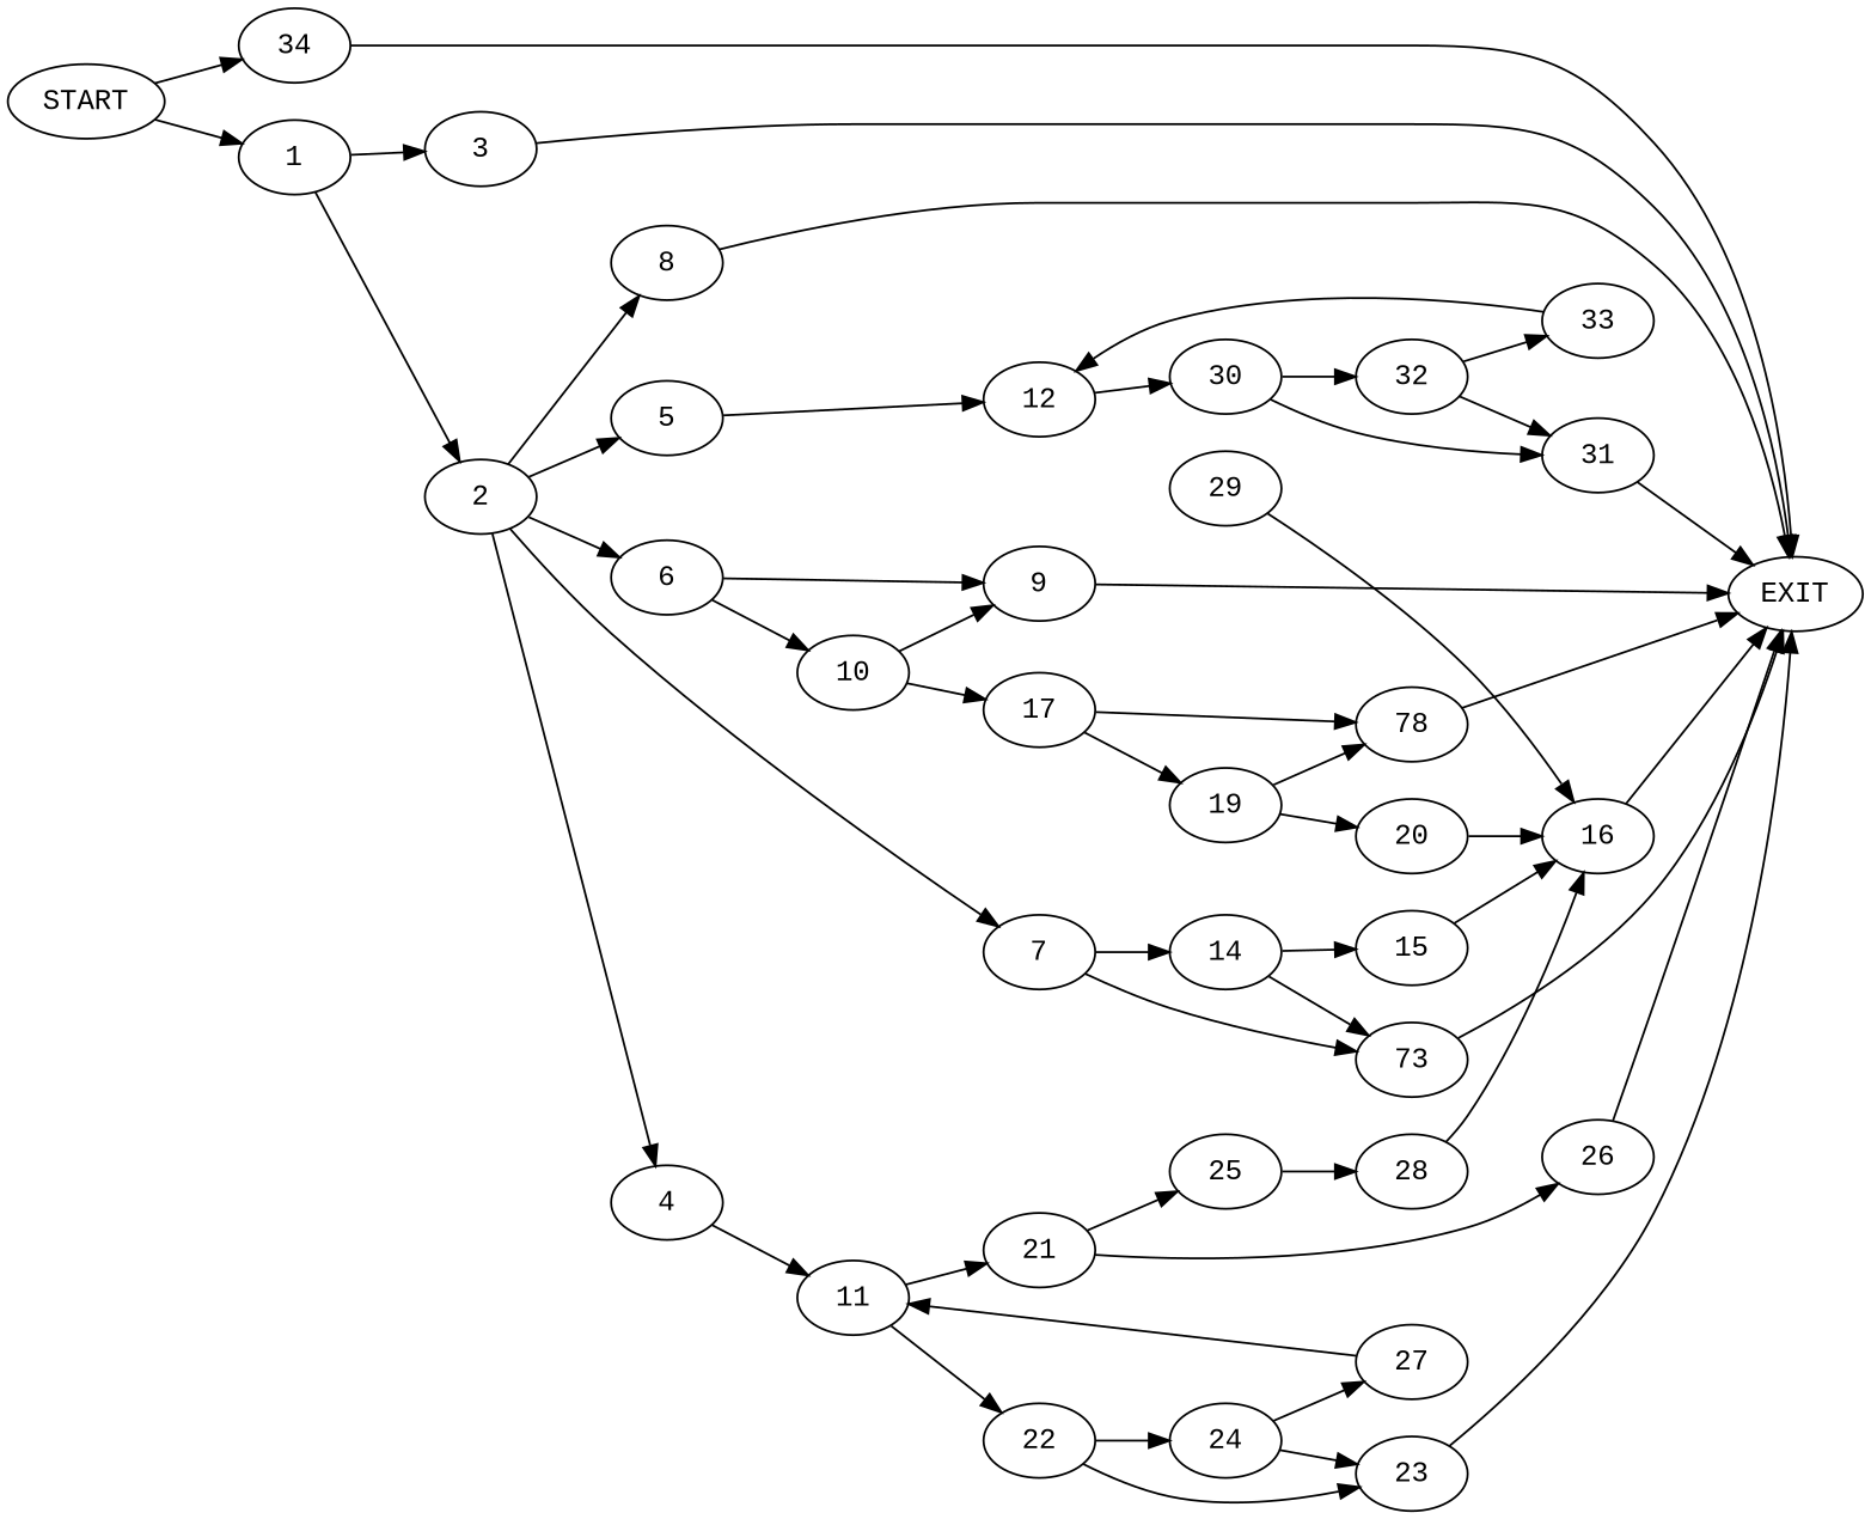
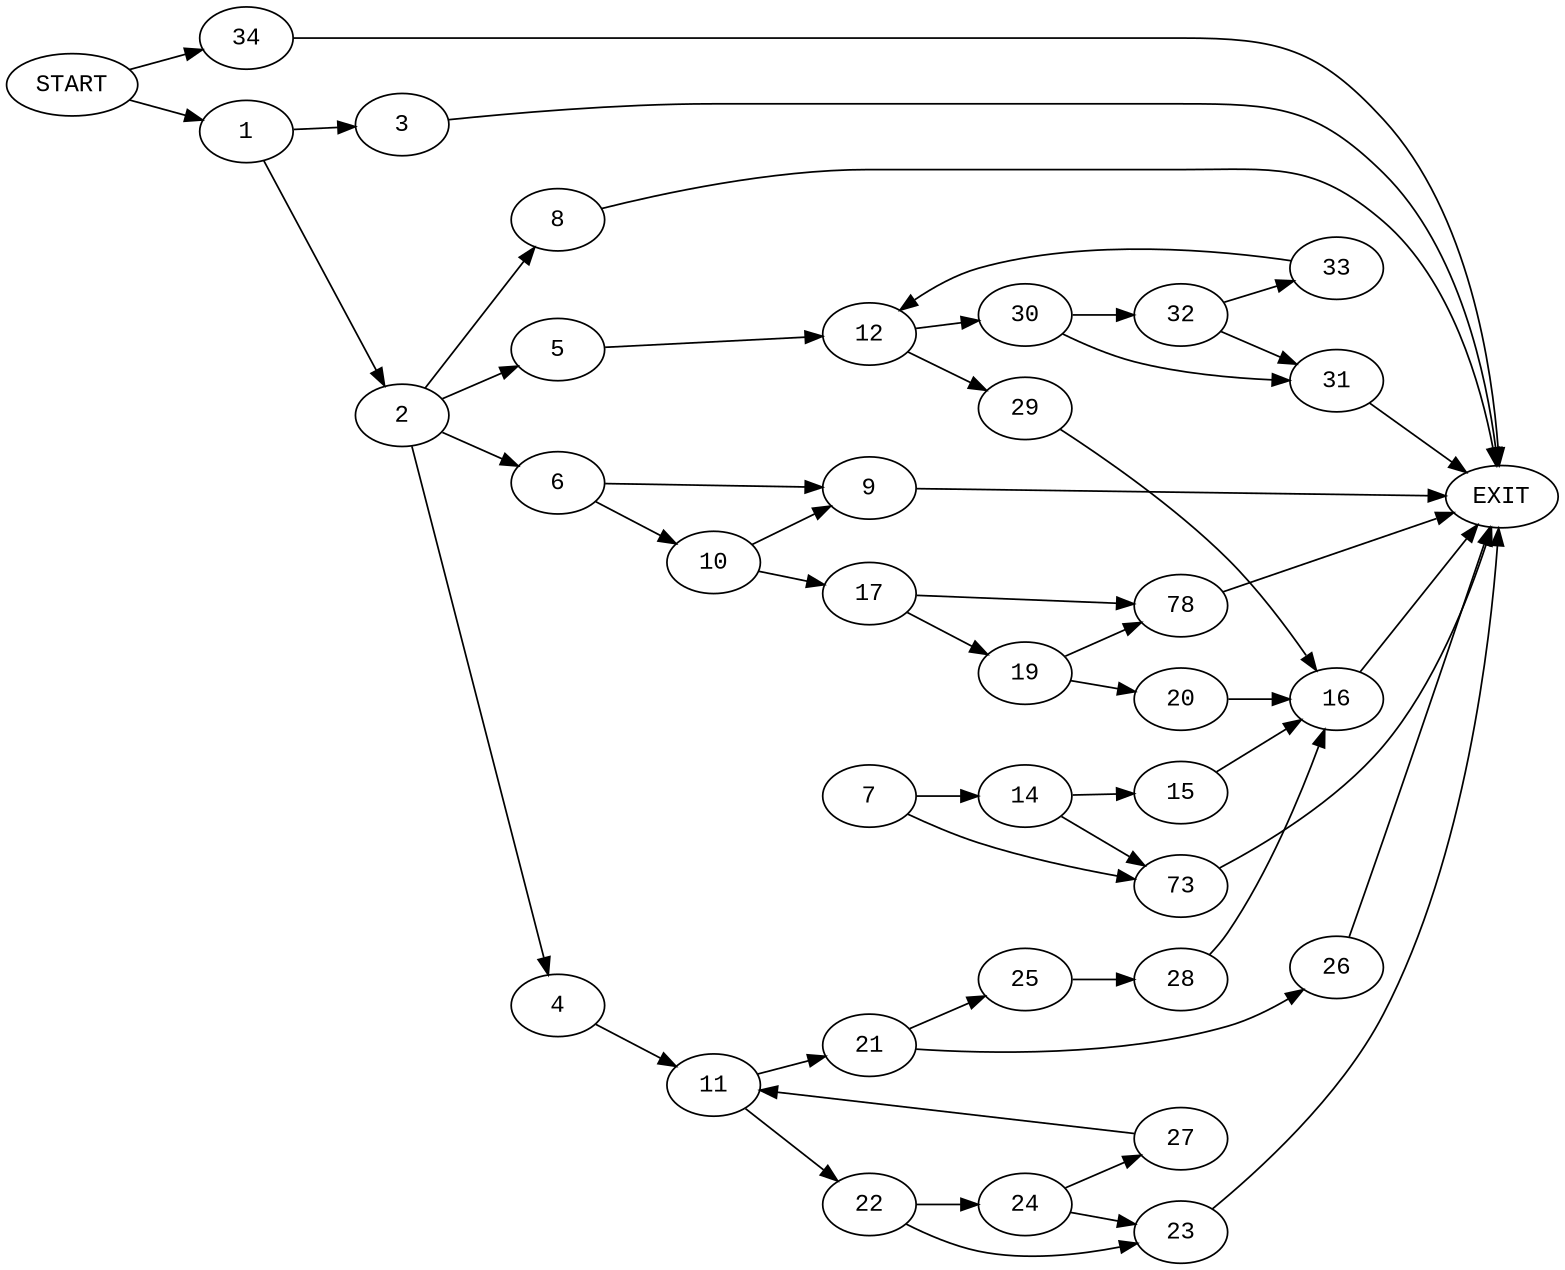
  digraph {
    fontname="Liberation Mono"
    rankdir=LR
    node [fontname="Liberation Mono"]
    edge [fontname="Liberation Mono"]
    n1 [label=START]
    1
    34
    2
    3
    n6 [label=EXIT]
    4
    5
    6
    7
    8
    11
    12
    9
    10
    n16 [label=73]
    14
    21
    22
    29
    30
    17
    15
    n24 [label=78]
    19
    25
    26
    23
    24
    16
    31
    32
    20
    28
    27
    33
    n1 -> 1
    n1 -> 34
    1 -> 2
    1 -> 3
    34 -> n6
    2 -> 4
    2 -> 5
    2 -> 6
-   2 -> 7
    2 -> 8
    3 -> n6
    4 -> 11
    5 -> 12
    6 -> 9
    6 -> 10
    7 -> n16
    7 -> 14
    8 -> n6
    11 -> 21
    11 -> 22
+   12 -> 29
    12 -> 30
    9 -> n6
    10 -> 9
    10 -> 17
    n16 -> n6
    14 -> n16
    14 -> 15
    21 -> 25
    21 -> 26
    22 -> 23
    22 -> 24
    29 -> 16
    30 -> 31
    30 -> 32
    17 -> n24
    17 -> 19
    15 -> 16
    n24 -> n6
    19 -> n24
    19 -> 20
    25 -> 28
    26 -> n6
    23 -> n6
    24 -> 23
    24 -> 27
    16 -> n6
    31 -> n6
    32 -> 31
    32 -> 33
    20 -> 16
    28 -> 16
    27 -> 11
    33 -> 12
  }
